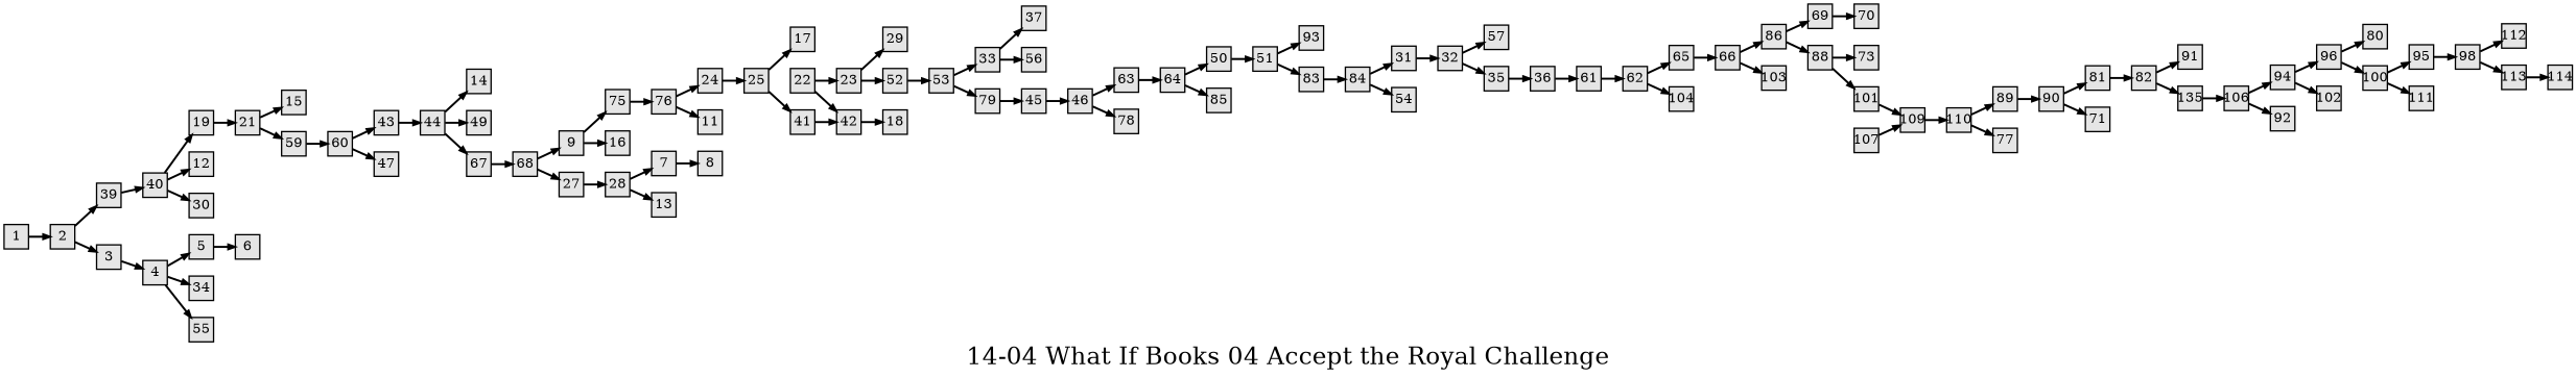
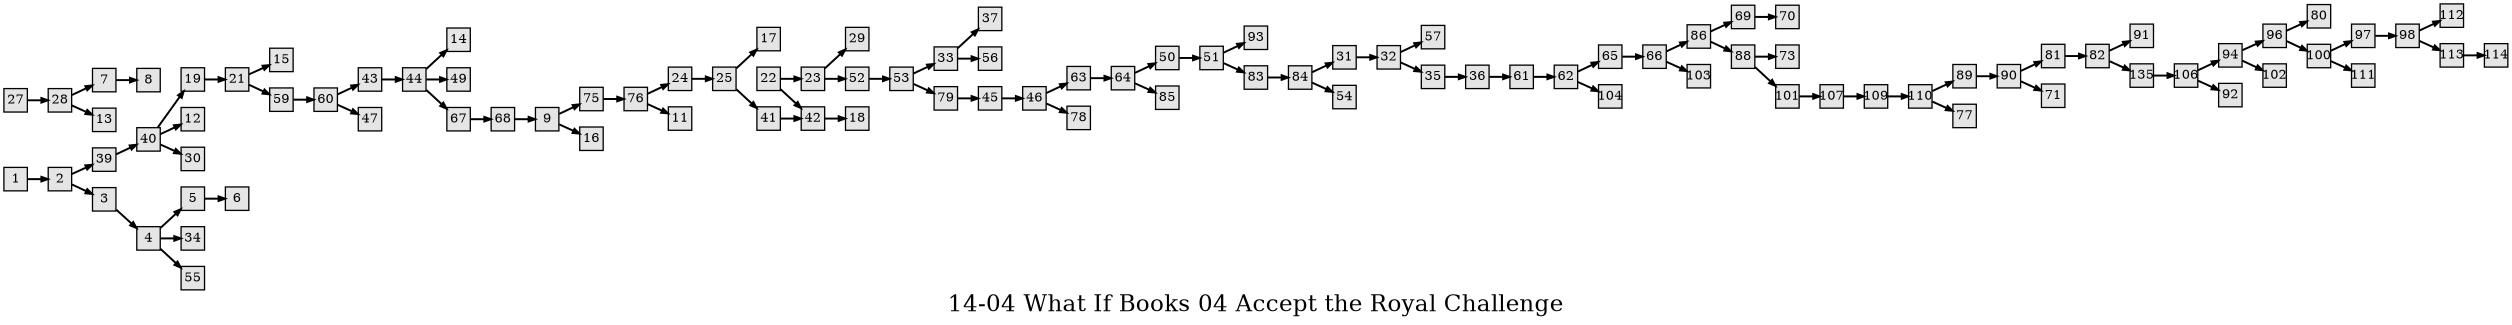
  digraph {
    fontsize=36
    label="14-04 What If Books 04 Accept the Royal Challenge"
    nodesep=0.35
    ordering=out
    rankdir=LR
    ranksep=0.45
    node [fillcolor=grey90 fixedsize=true fontsize=20 labelfloat=true margin="0,0" penwidth=2 regular=true shape=rect style=filled]
    edge [fontsize=12 labelfloat=true penwidth=3]
    1
    2
    39
    3
    40
    4
    19
    12
    30
    5
    34
    55
    6
    7
    8
    9
    75
    16
    76
    24
    11
    21
    15
    59
    60
    43
    47
    22
    23
    42
    29
    52
    53
    33
    79
    25
    17
    41
    18
    27
    28
    13
    31
    32
    57
    35
    36
    61
    37
    56
    62
    65
    104
    44
    14
    49
    67
    68
    45
    46
    63
    78
    64
    50
    85
    51
    93
    83
    84
    54
    66
    86
    103
    69
    88
    70
    73
    101
    81
    82
    91
    n82 [label=135]
    106
    94
    92
    107
    109
    89
    90
    71
    96
    102
    80
    100
-   97 [label=95]
+   97
    111
    98
    112
    113
    114
    110
    77
    1 -> 2
    2 -> 39
    2 -> 3
    39 -> 40
    3 -> 4
    40 -> 19
    40 -> 12
    40 -> 30
    4 -> 5
    4 -> 34
    4 -> 55
    19 -> 21
    5 -> 6
    7 -> 8
    9 -> 75
    9 -> 16
    75 -> 76
    76 -> 24
    76 -> 11
    24 -> 25
    21 -> 15
    21 -> 59
    59 -> 60
    60 -> 43
    60 -> 47
    43 -> 44
    22 -> 23
    22 -> 42
    23 -> 29
    23 -> 52
    42 -> 18
    52 -> 53
    53 -> 33
    53 -> 79
    33 -> 37
    33 -> 56
    79 -> 45
    25 -> 17
    25 -> 41
    41 -> 42
    27 -> 28
    28 -> 7
    28 -> 13
    31 -> 32
    32 -> 57
    32 -> 35
    35 -> 36
    36 -> 61
    61 -> 62
    62 -> 65
    62 -> 104
    65 -> 66
    44 -> 14
    44 -> 49
    44 -> 67
    67 -> 68
    68 -> 9
-   68 -> 27
    45 -> 46
    46 -> 63
    46 -> 78
    63 -> 64
    64 -> 50
    64 -> 85
    50 -> 51
    51 -> 93
    51 -> 83
    83 -> 84
    84 -> 31
    84 -> 54
    66 -> 86
    66 -> 103
    86 -> 69
    86 -> 88
    69 -> 70
    88 -> 73
    88 -> 101
-   101 -> 109
+   101 -> 107
    81 -> 82
    82 -> 91
    82 -> n82
    n82 -> 106
    106 -> 94
    106 -> 92
    94 -> 96
    94 -> 102
    107 -> 109
    109 -> 110
    89 -> 90
    90 -> 81
    90 -> 71
    96 -> 80
    96 -> 100
    100 -> 97
    100 -> 111
    97 -> 98
    98 -> 112
    98 -> 113
    113 -> 114
    110 -> 89
    110 -> 77
  }
